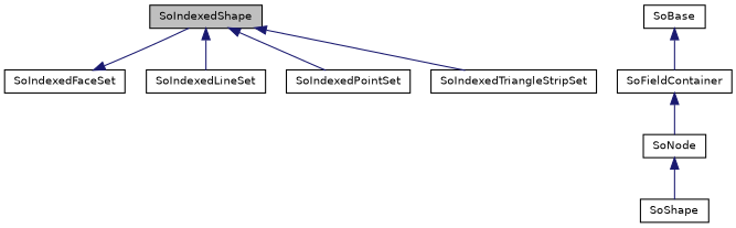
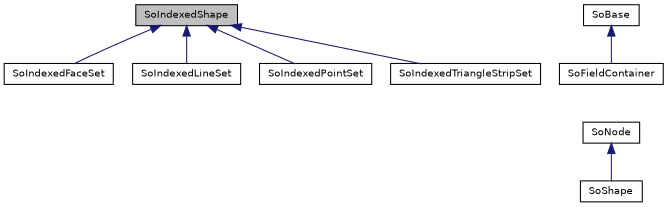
  digraph {
    node [color=black fillcolor=white fontname=Helvetica fontsize=10 shape=record style=filled]
    edge [color=midnightblue dir=back fontname=Helvetica fontsize=10 labelfontname=Helvetica labelfontsize=10 style=solid]
    n1 [fillcolor=grey75 fontcolor=black height=0.2 label=SoIndexedShape width=0.4]
    n2 [height=0.2 label=SoIndexedFaceSet width=0.4]
    n3 [height=0.2 label=SoIndexedLineSet width=0.4]
    n4 [height=0.2 label=SoIndexedPointSet width=0.4]
    n5 [height=0.2 label=SoIndexedTriangleStripSet width=0.4]
    n6 [height=0.2 label=SoShape width=0.4]
    n7 [height=0.2 label=SoNode width=0.4]
    n8 [height=0.2 label=SoFieldContainer width=0.4]
    n9 [height=0.2 label=SoBase width=0.4]
-   n2 -> n1
+   n1 -> n2
    n1 -> n3
    n1 -> n4
    n1 -> n5
    n7 -> n6
-   n8 -> n7
    n9 -> n8
  }
